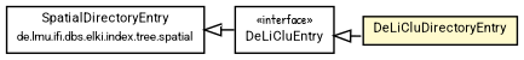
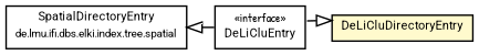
  digraph {
    fontname="Patrick Hand"
    nodesep=0.15
    rankdir=LR
    ranksep=0.25
    node [fontcolor=black fontname="Patrick Hand" fontsize=8 margin=0 shape=plaintext]
    edge [arrowtail=empty color=black dir=back fontname="Patrick Hand" fontsize=7 labelfontname=Roboto labelfontsize=7]
    n1 [height=0 label=<<table title="de.lmu.ifi.dbs.elki.index.tree.spatial.SpatialDirectoryEntry" border="0" cellborder="1" cellspacing="0" cellpadding="2" href="../../SpatialDirectoryEntry.html" target="_parent"> 		<tr><td><table border="0" cellspacing="0" cellpadding="1"> 		<tr><td align="center" balign="center"> <font face="Roboto">SpatialDirectoryEntry</font> </td></tr> 		<tr><td align="center" balign="center"> <font face="Roboto" point-size="7.0">de.lmu.ifi.dbs.elki.index.tree.spatial</font> </td></tr> 		</table></td></tr> 		</table>> width=0]
    n2 [height=0 label=<<table title="de.lmu.ifi.dbs.elki.index.tree.spatial.rstarvariants.deliclu.DeLiCluEntry" border="0" cellborder="1" cellspacing="0" cellpadding="2" href="DeLiCluEntry.html" target="_parent"> 		<tr><td><table border="0" cellspacing="0" cellpadding="1"> 		<tr><td align="center" balign="center"> &#171;interface&#187; </td></tr> 		<tr><td align="center" balign="center"> <font face="Roboto">DeLiCluEntry</font> </td></tr> 		</table></td></tr> 		</table>> width=0]
    n3 [height=0 label=<<table title="de.lmu.ifi.dbs.elki.index.tree.spatial.rstarvariants.deliclu.DeLiCluDirectoryEntry" border="0" cellborder="1" cellspacing="0" cellpadding="2" bgcolor="lemonChiffon" href="DeLiCluDirectoryEntry.html" target="_parent"> 		<tr><td><table border="0" cellspacing="0" cellpadding="1"> 		<tr><td align="center" balign="center"> <font face="Roboto">DeLiCluDirectoryEntry</font> </td></tr> 		</table></td></tr> 		</table>> width=0]
    n1 -> n2 [weight=10]
-   n2 -> n3 [style=dashed weight=9]
+   n3 -> n2 [style=dashed weight=9]
  }
